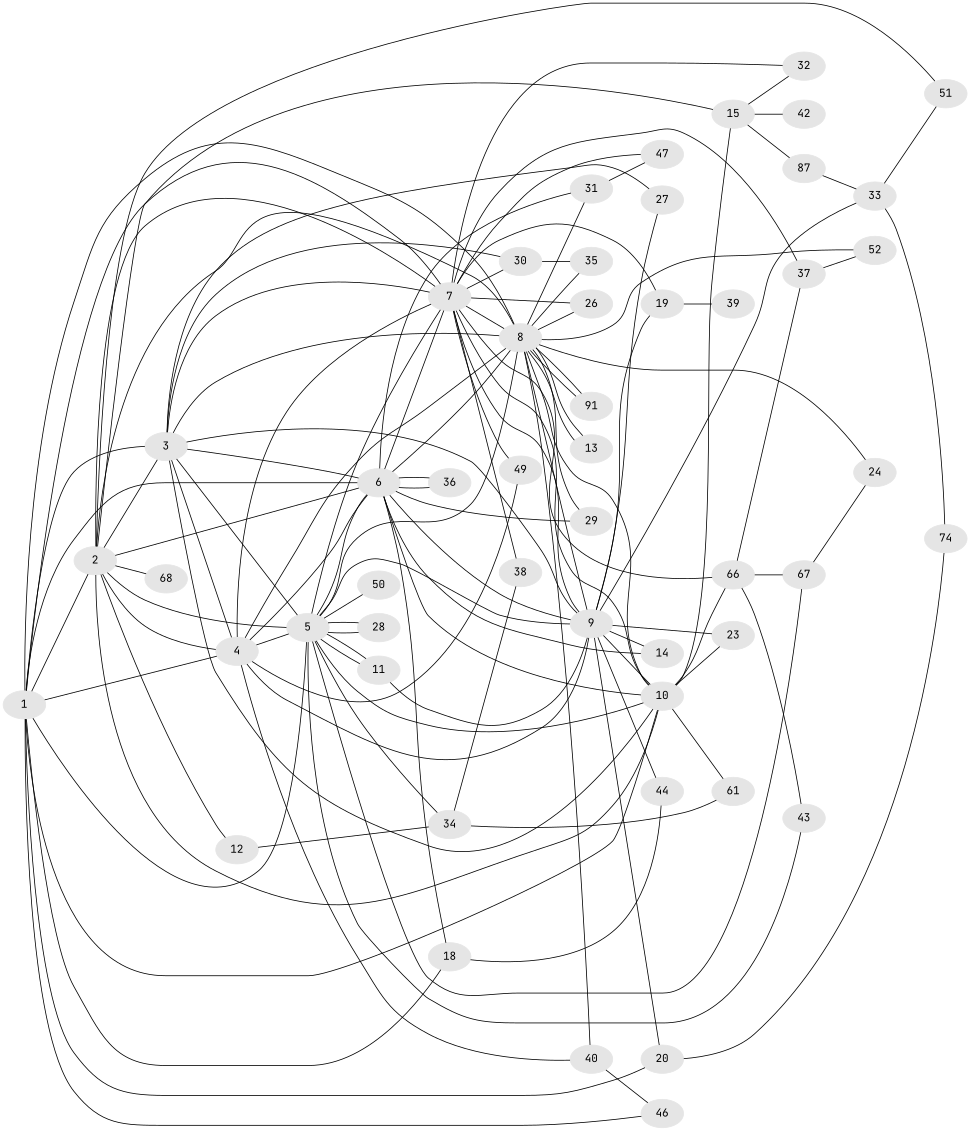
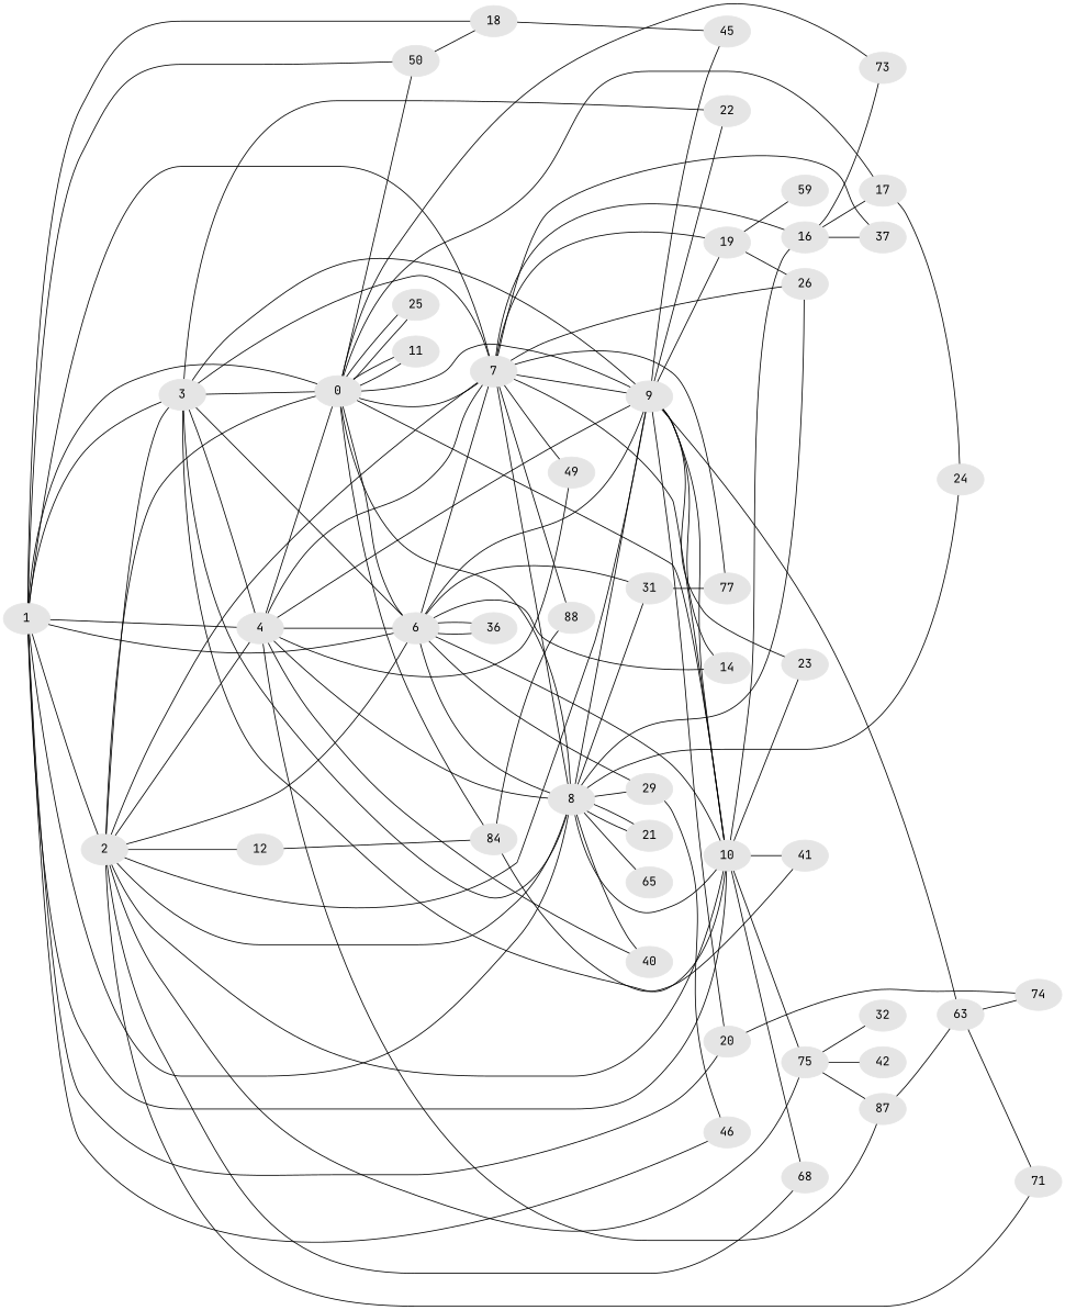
  graph {
    fontname="JetBrains Mono"
    rankdir=LR
    node [color=gray90 fontname="JetBrains Mono" style=filled]
    edge [fontname="JetBrains Mono"]
    1
    2
    3
    4
-   5
+   5 [label=0]
    6
    7
    8
    10
    18
    20
    46
    50
    9
    12
-   15
+   15 [label=75]
    n17 [label=68]
-   51
-   22 [label=27]
-   30
+   51 [label=71]
+   22
    n21 [label=87]
    40
    49
    11
-   17 [label=67]
-   25 [label=28]
-   34
-   43
+   17
+   25
+   34 [label=84]
+   43 [label=73]
    14
    29
    31
    36
-   16 [label=66]
+   16
    19
    26
    32
    37
-   38
-   47
-   13
-   21 [label=91]
+   38 [label=88]
+   47 [label=77]
+   21
    24
-   35
-   52
+   35 [label=65]
    23
-   33
-   45 [label=44]
-   41 [label=61]
+   33 [label=63]
+   45
+   41
    n49 [label=74]
    42
-   39
+   39 [label=59]
    1 -- 2
    1 -- 3
    1 -- 4
    1 -- 5
    1 -- 6
    1 -- 7
    1 -- 8
    1 -- 10
    1 -- 18
    1 -- 20
    1 -- 46
+   1 -- 50
    2 -- 3
    2 -- 4
    2 -- 5
    2 -- 6
    2 -- 7
    2 -- 8
    2 -- 10
-   11 -- 9
+   2 -- 9
    2 -- 12
    2 -- 15
    2 -- n17
    2 -- 51
    3 -- 4
    3 -- 5
    3 -- 6
    3 -- 7
    3 -- 8
    3 -- 10
    3 -- 9
    3 -- 22
-   3 -- 30
    4 -- 5
    4 -- 6
    4 -- 7
    4 -- 8
    4 -- 9
+   4 -- n21
    4 -- 40
    4 -- 49
    5 -- 6
    5 -- 7
    5 -- 8
    5 -- 10
    5 -- 50
    5 -- 9
    5 -- 11
    5 -- 11
    5 -- 17
    5 -- 25
    5 -- 25
    5 -- 34
    5 -- 43
    6 -- 7
    6 -- 8
    6 -- 10
-   6 -- 18
+   50 -- 18
    6 -- 9
    6 -- 14
    6 -- 29
    6 -- 31
    6 -- 36
    6 -- 36
    7 -- 8
    7 -- 10
    7 -- 9
-   7 -- 30
    7 -- 49
    7 -- 16
    7 -- 19
    7 -- 26
-   7 -- 32
    7 -- 37
    7 -- 38
    7 -- 47
    8 -- 10
    8 -- 9
    8 -- 40
    8 -- 29
    8 -- 31
    8 -- 26
-   8 -- 13
-   8 -- 13
    8 -- 21
    8 -- 21
    8 -- 24
    8 -- 35
-   8 -- 52
    10 -- 15
+   10 -- n17
    10 -- 16
    10 -- 23
    10 -- 41
    18 -- 45
    20 -- n49
    9 -- 10
    9 -- 20
    9 -- 22
    9 -- 14
    9 -- 19
    9 -- 23
    9 -- 33
    9 -- 45
    12 -- 34
    15 -- n21
    15 -- 32
    15 -- 42
-   30 -- 35
    n21 -- 33
    17 -- 24
    34 -- 38
    34 -- 41
-   40 -- 46
+   29 -- 46
    31 -- 47
    16 -- 17
    16 -- 43
    16 -- 37
+   19 -- 26
    19 -- 39
-   37 -- 52
    33 -- 51
    33 -- n49
  }
